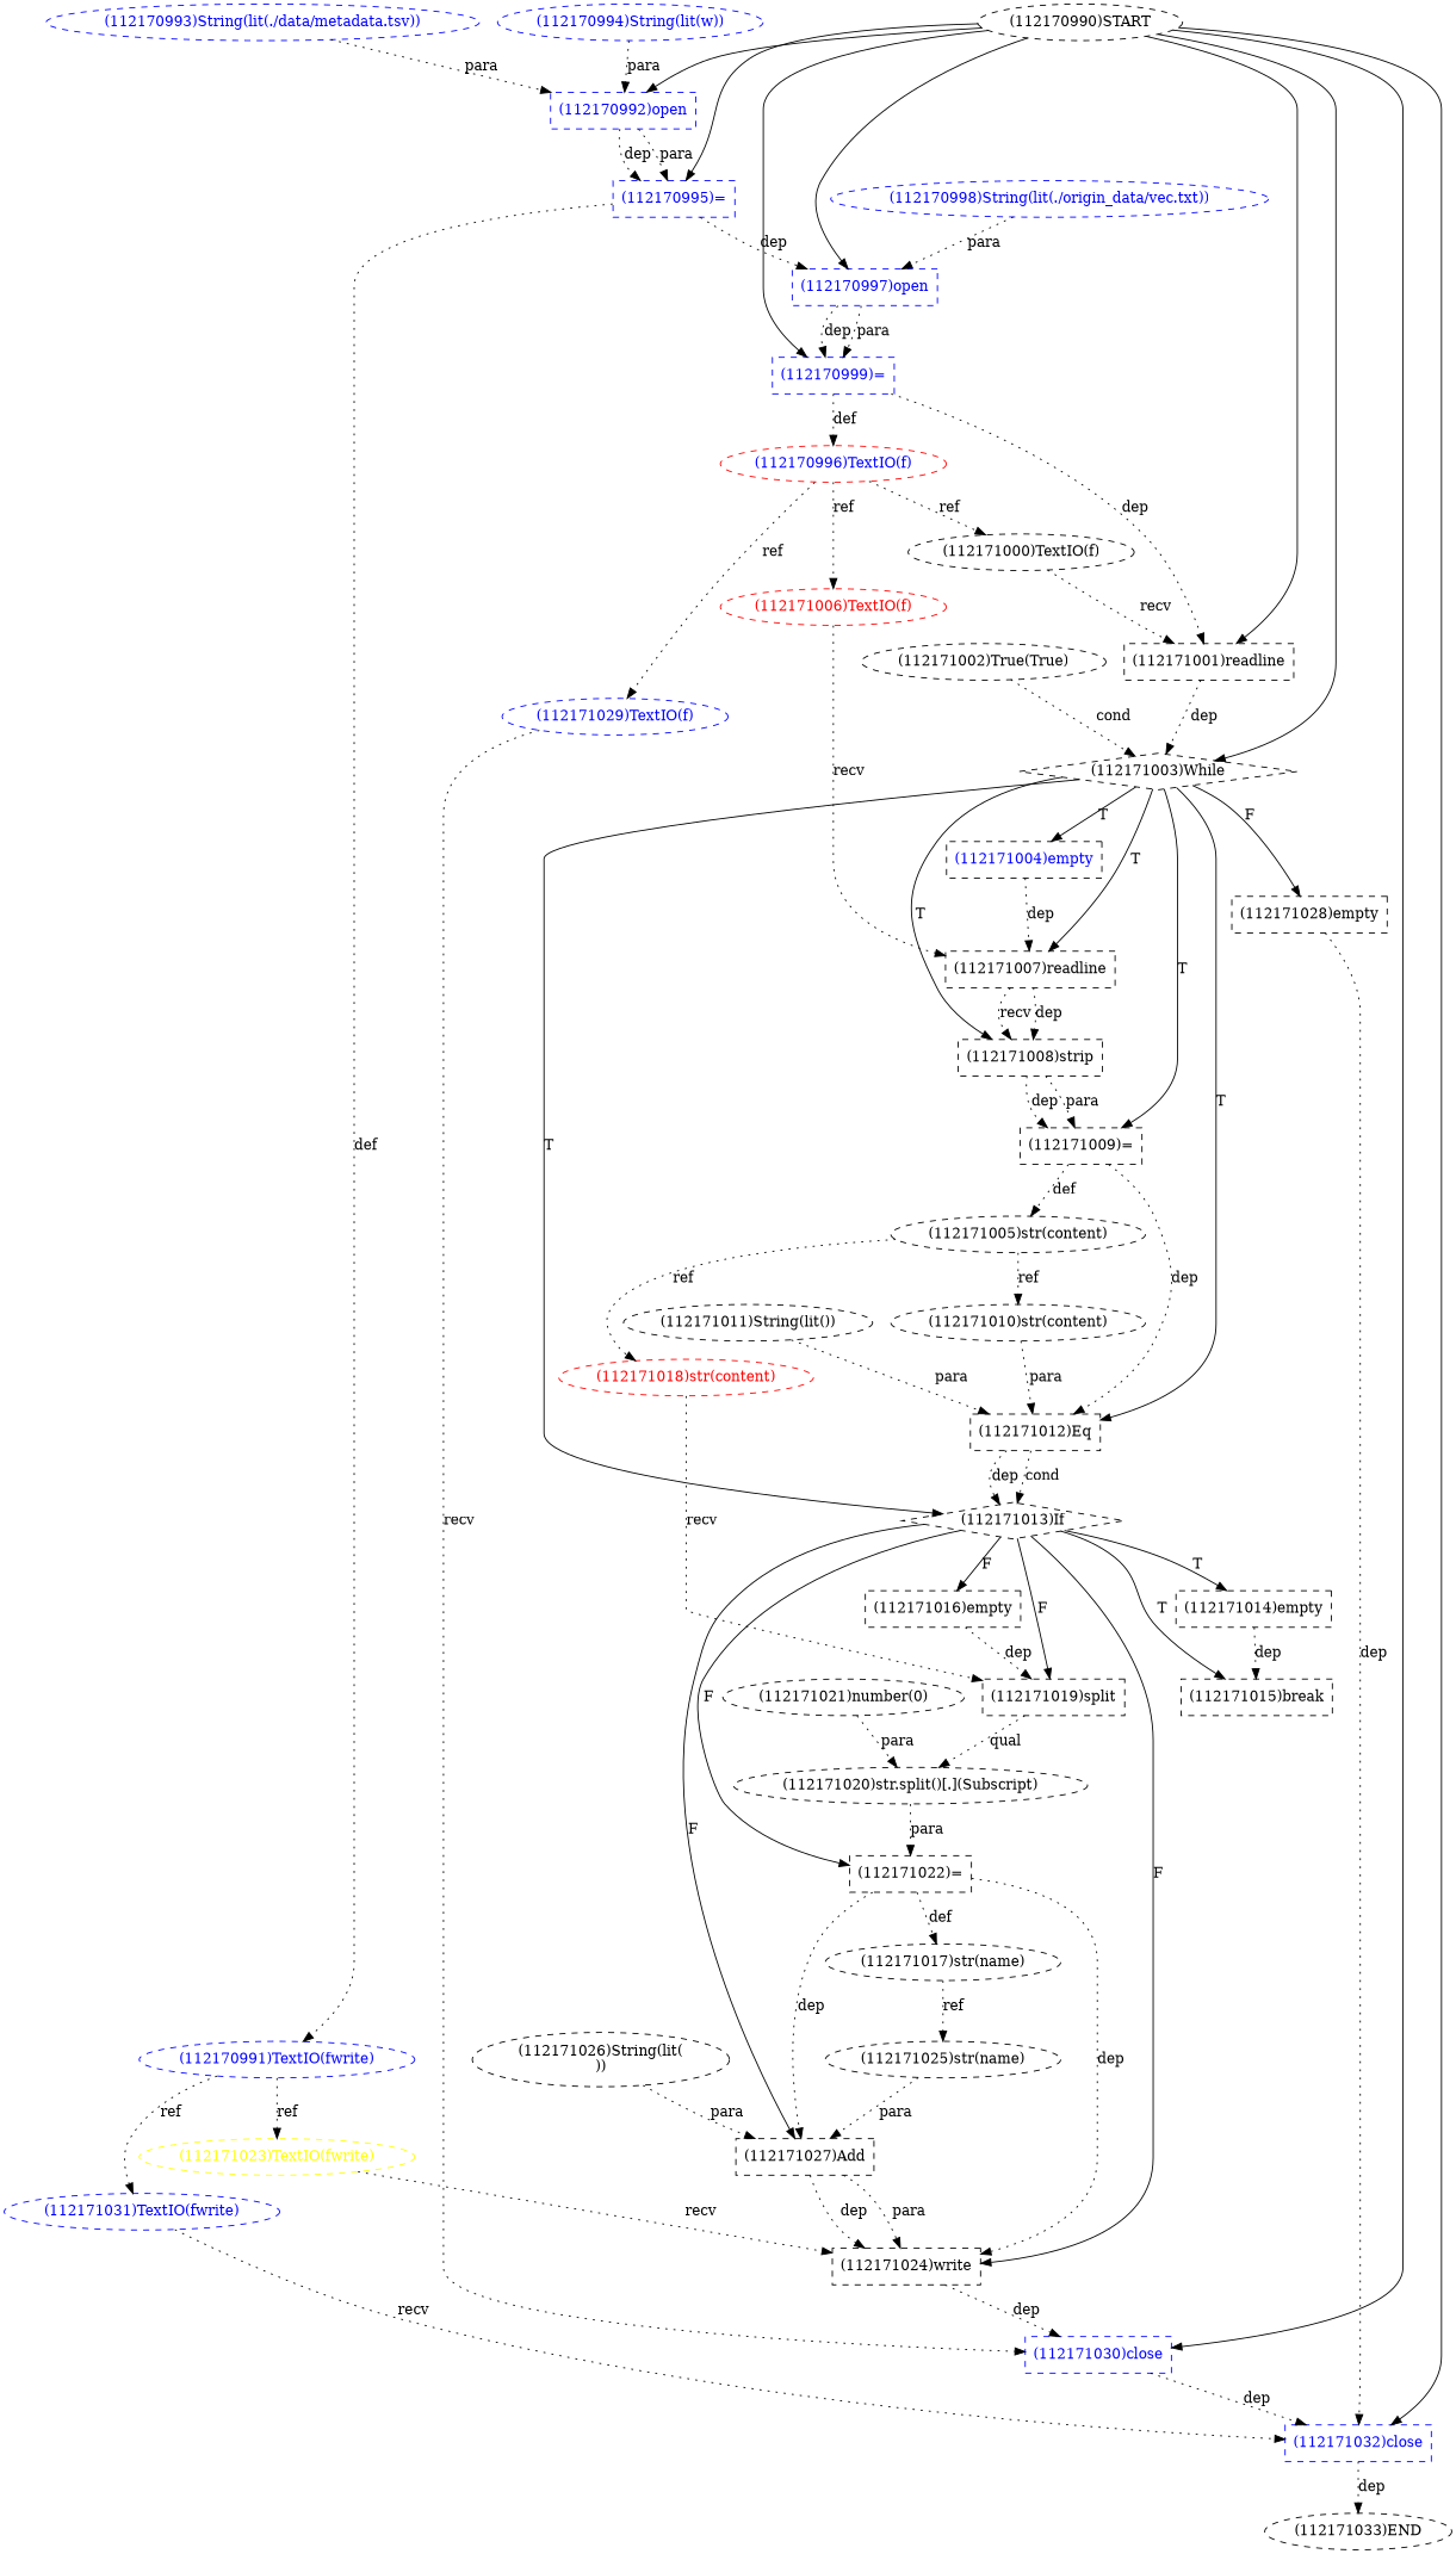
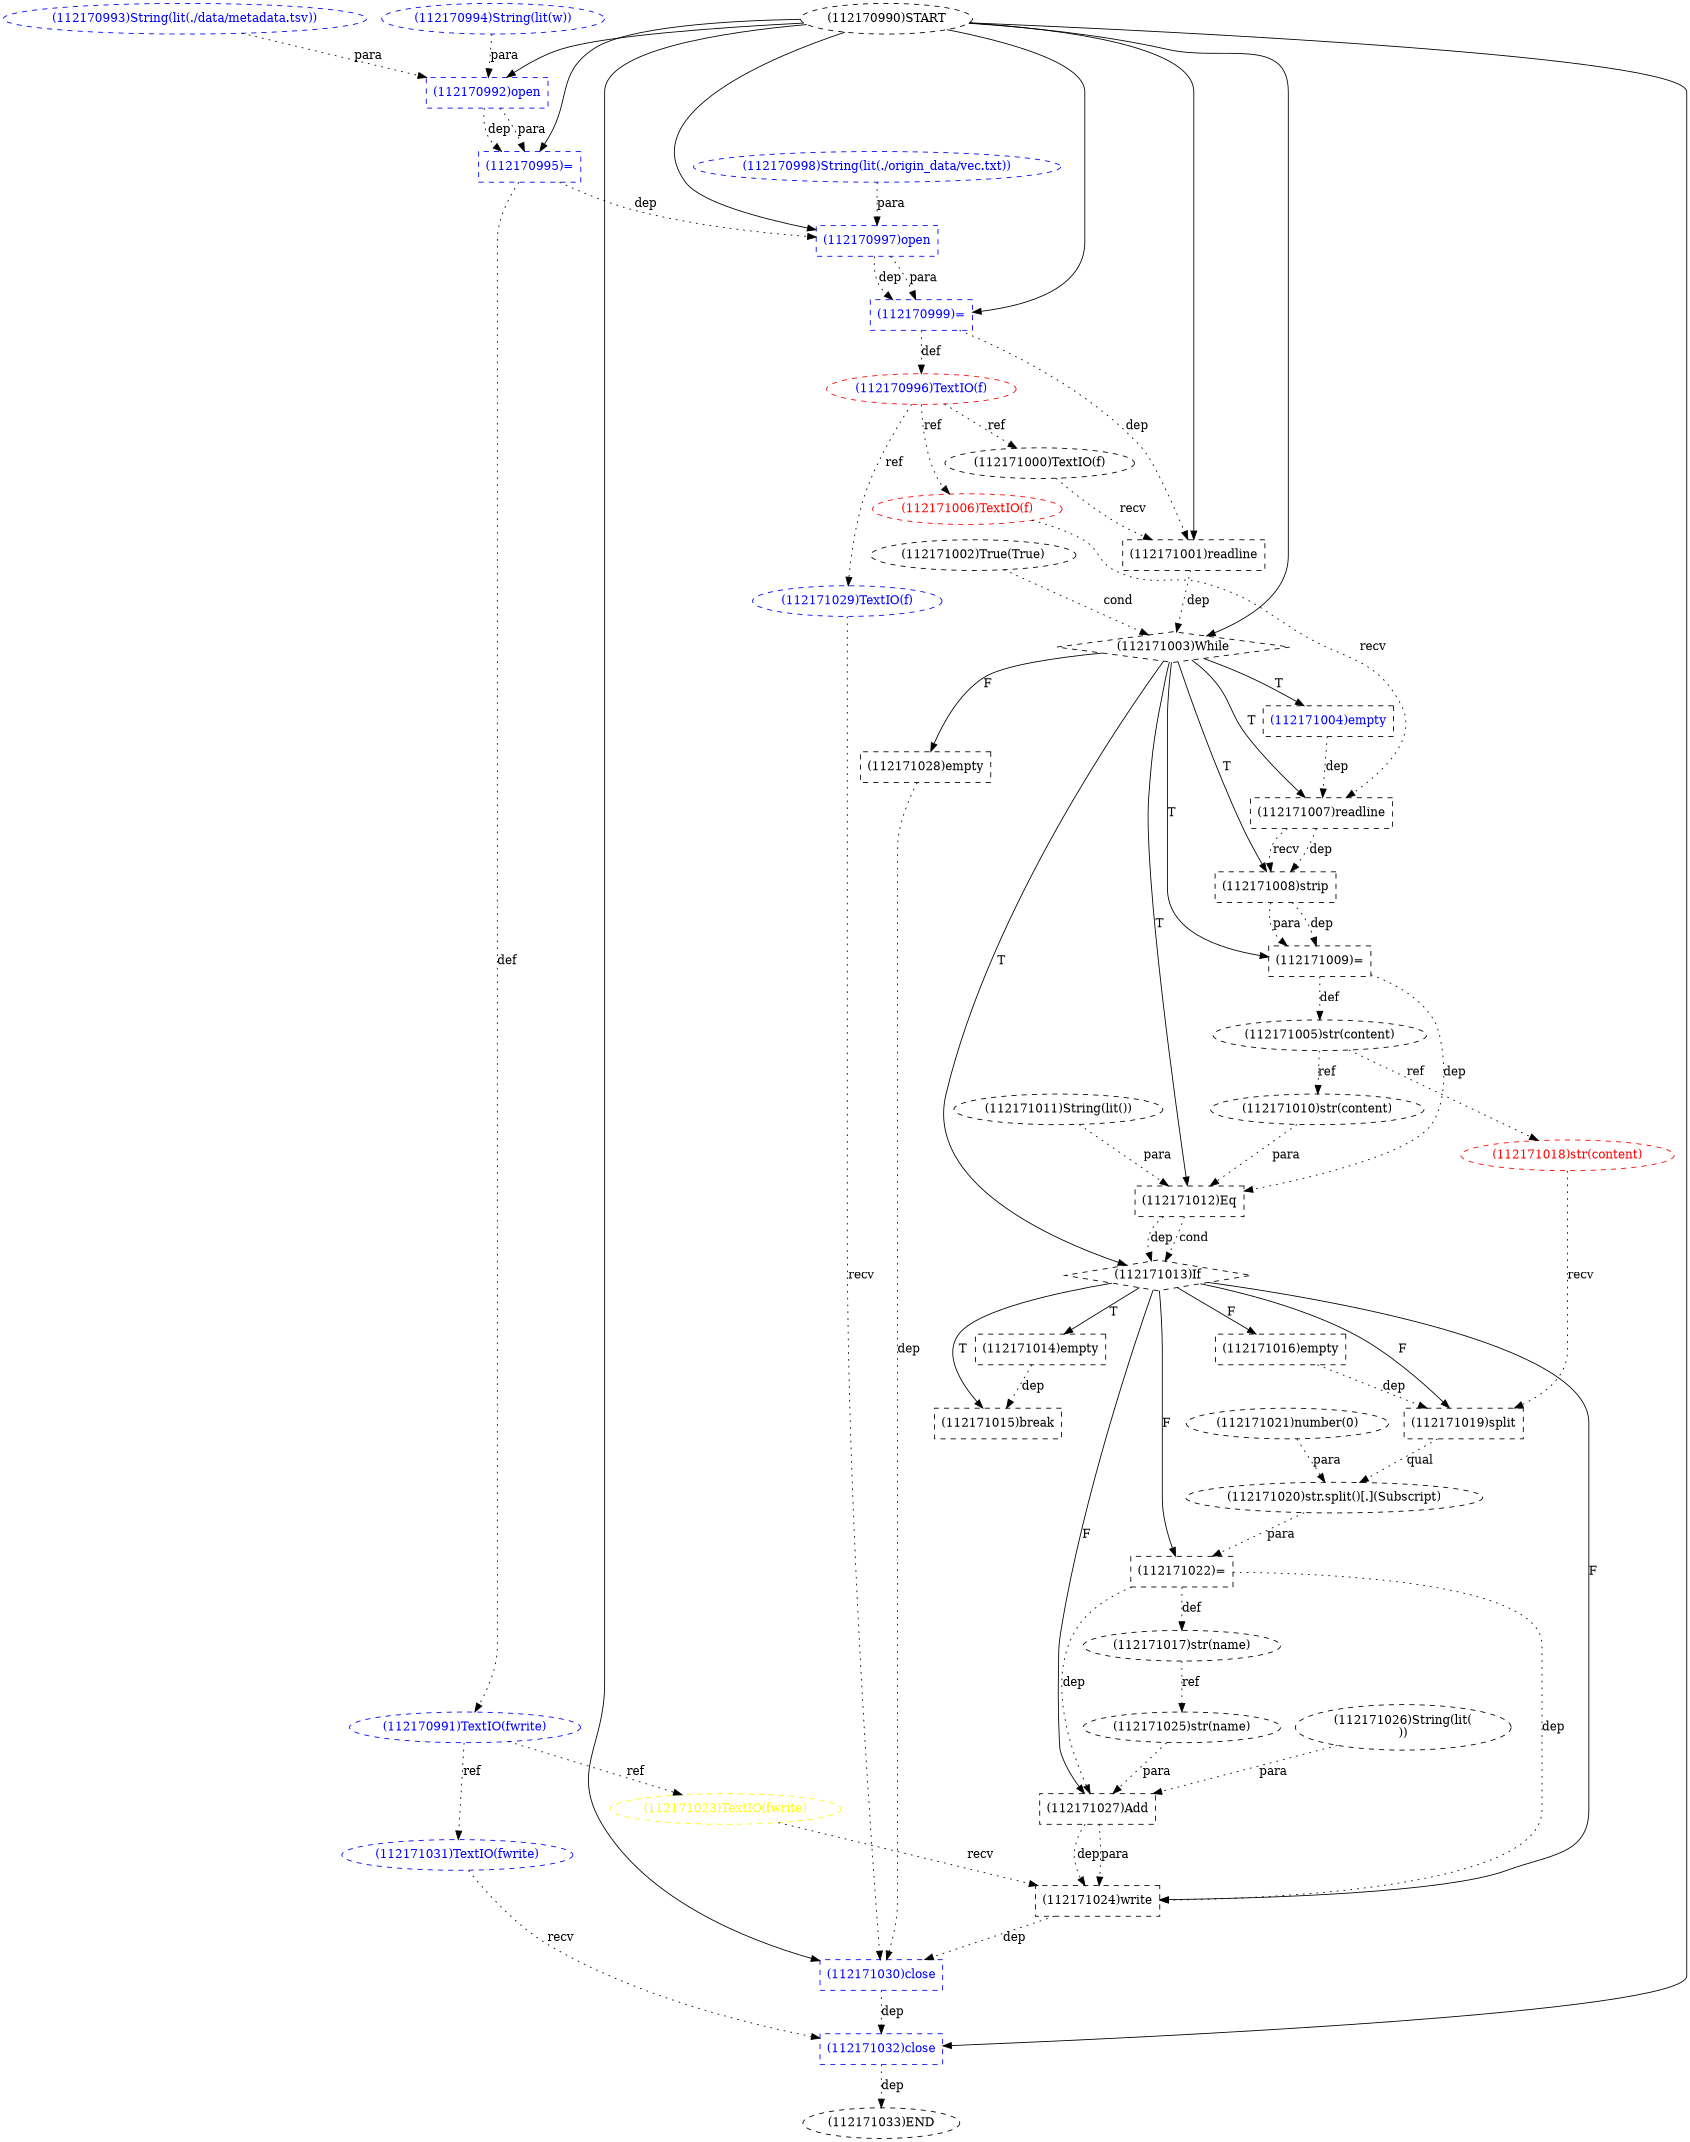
  digraph {
    node [shape=box style=dashed]
    edge [style=dotted]
    n1 [label="(112171028)empty"]
    n2 [color=blue fontcolor=blue label="(112171030)close"]
    n3 [color=blue fontcolor=blue label="(112171032)close"]
    n4 [color=blue fontcolor=blue label="(112170992)open"]
    n5 [color=blue fontcolor=blue label="(112170995)="]
    n6 [color=blue fontcolor=blue label="(112170991)TextIO(fwrite)" shape=ellipse]
    n7 [color=blue fontcolor=blue label="(112170997)open"]
    n8 [label="(112171001)readline"]
    n9 [label="(112171003)While" shape=diamond]
    n10 [label="(112171008)strip"]
    n11 [label="(112171009)="]
    n12 [label="(112171012)Eq"]
    n13 [label="(112171007)readline"]
    n14 [fontcolor=blue label="(112171004)empty"]
    n15 [label="(112171013)If" shape=diamond]
    n16 [label="(112171005)str(content)" shape=ellipse]
    n17 [label="(112171015)break"]
    n18 [color=red fontcolor=red label="(112171018)str(content)" shape=ellipse]
    n19 [label="(112171010)str(content)" shape=ellipse]
    n20 [color=blue fontcolor=blue label="(112171031)TextIO(fwrite)" shape=ellipse]
    n21 [label="(112171033)END" shape=""]
    n22 [color=red fontcolor=red label="(112171006)TextIO(f)" shape=ellipse]
    n23 [label="(112171019)split"]
    n24 [label="(112171020)str.split()[.](Subscript)" shape=ellipse]
    n25 [label="(112171022)="]
    n26 [label="(112171024)write"]
    n27 [label="(112171027)Add"]
    n28 [label="(112171017)str(name)" shape=ellipse]
    n29 [label="(112171025)str(name)" shape=ellipse]
    n30 [color=black fontcolor=black label="(112171000)TextIO(f)" shape=ellipse]
    n31 [color=blue fontcolor=blue label="(112170993)String(lit(./data/metadata.tsv))" shape=ellipse]
    n32 [label="(112171014)empty"]
    n33 [color=yellow fontcolor=yellow label="(112171023)TextIO(fwrite)" shape=ellipse]
    n34 [color=blue fontcolor=blue label="(112170999)="]
    n35 [label="(112171002)True(True)" shape=ellipse]
    n36 [label="(112171016)empty"]
    n37 [label="(112171026)String(lit(\n))" shape=ellipse]
    n38 [color=red fontcolor=blue label="(112170996)TextIO(f)" shape=ellipse]
    n39 [color=blue fontcolor=blue label="(112171029)TextIO(f)" shape=ellipse]
    n40 [label="(112170990)START" shape=""]
    n41 [color=blue fontcolor=blue label="(112170998)String(lit(./origin_data/vec.txt))" shape=ellipse]
    n42 [label="(112171011)String(lit())" shape=ellipse]
    n43 [label="(112171021)number(0)" shape=ellipse]
    n44 [color=blue fontcolor=blue label="(112170994)String(lit(w))" shape=ellipse]
-   n1 -> n3 [label=dep]
+   n1 -> n2 [label=dep]
    n2 -> n3 [label=dep]
    n3 -> n21 [label=dep]
    n4 -> n5 [label=dep]
    n4 -> n5 [label=para]
    n5 -> n6 [label=def]
    n5 -> n7 [label=dep]
    n6 -> n20 [label=ref]
    n6 -> n33 [label=ref]
    n7 -> n34 [label=dep]
    n7 -> n34 [label=para]
    n8 -> n9 [label=dep]
    n9 -> n1 [label=F style=""]
    n9 -> n10 [label=T style=""]
    n9 -> n11 [label=T style=""]
    n9 -> n12 [label=T style=""]
    n9 -> n13 [label=T style=""]
    n9 -> n14 [label=T style=""]
    n9 -> n15 [label=T style=""]
    n10 -> n11 [label=dep]
    n10 -> n11 [label=para]
    n11 -> n12 [label=dep]
    n11 -> n16 [label=def]
    n12 -> n15 [label=dep]
    n12 -> n15 [label=cond]
    n13 -> n10 [label=dep]
    n13 -> n10 [label=recv]
    n14 -> n13 [label=dep]
    n15 -> n17 [label=T style=""]
    n15 -> n23 [label=F style=""]
    n15 -> n25 [label=F style=""]
    n15 -> n26 [label=F style=""]
    n15 -> n27 [label=F style=""]
    n15 -> n32 [label=T style=""]
    n15 -> n36 [label=F style=""]
    n16 -> n18 [label=ref]
    n16 -> n19 [label=ref]
    n18 -> n23 [label=recv]
    n19 -> n12 [label=para]
    n20 -> n3 [label=recv]
    n22 -> n13 [label=recv]
    n23 -> n24 [label=qual]
    n24 -> n25 [label=para]
    n25 -> n26 [label=dep]
    n25 -> n27 [label=dep]
    n25 -> n28 [label=def]
    n26 -> n2 [label=dep]
    n27 -> n26 [label=dep]
    n27 -> n26 [label=para]
    n28 -> n29 [label=ref]
    n29 -> n27 [label=para]
    n30 -> n8 [label=recv]
    n31 -> n4 [label=para]
    n32 -> n17 [label=dep]
    n33 -> n26 [label=recv]
    n34 -> n8 [label=dep]
    n34 -> n38 [label=def]
    n35 -> n9 [label=cond]
    n36 -> n23 [label=dep]
    n37 -> n27 [label=para]
    n38 -> n22 [label=ref]
    n38 -> n30 [label=ref]
    n38 -> n39 [label=ref]
    n39 -> n2 [label=recv]
    n40 -> n2 [style=solid]
    n40 -> n3 [style=solid]
    n40 -> n4 [style=solid]
    n40 -> n5 [style=solid]
    n40 -> n7 [style=solid]
    n40 -> n8 [style=solid]
    n40 -> n9 [style=solid]
    n40 -> n34 [style=solid]
    n41 -> n7 [label=para]
    n42 -> n12 [label=para]
    n43 -> n24 [label=para]
    n44 -> n4 [label=para]
  }
